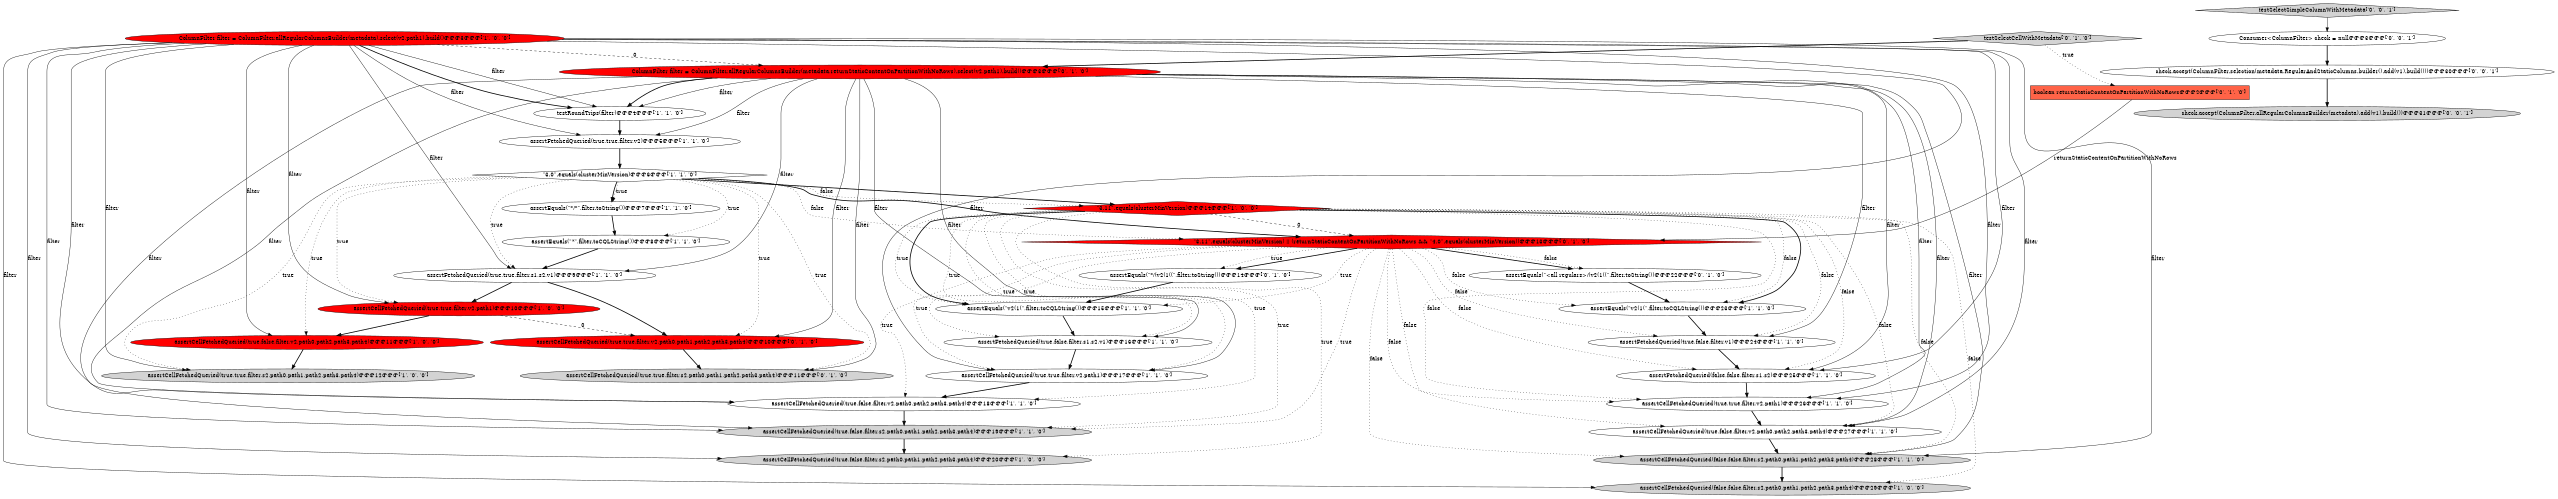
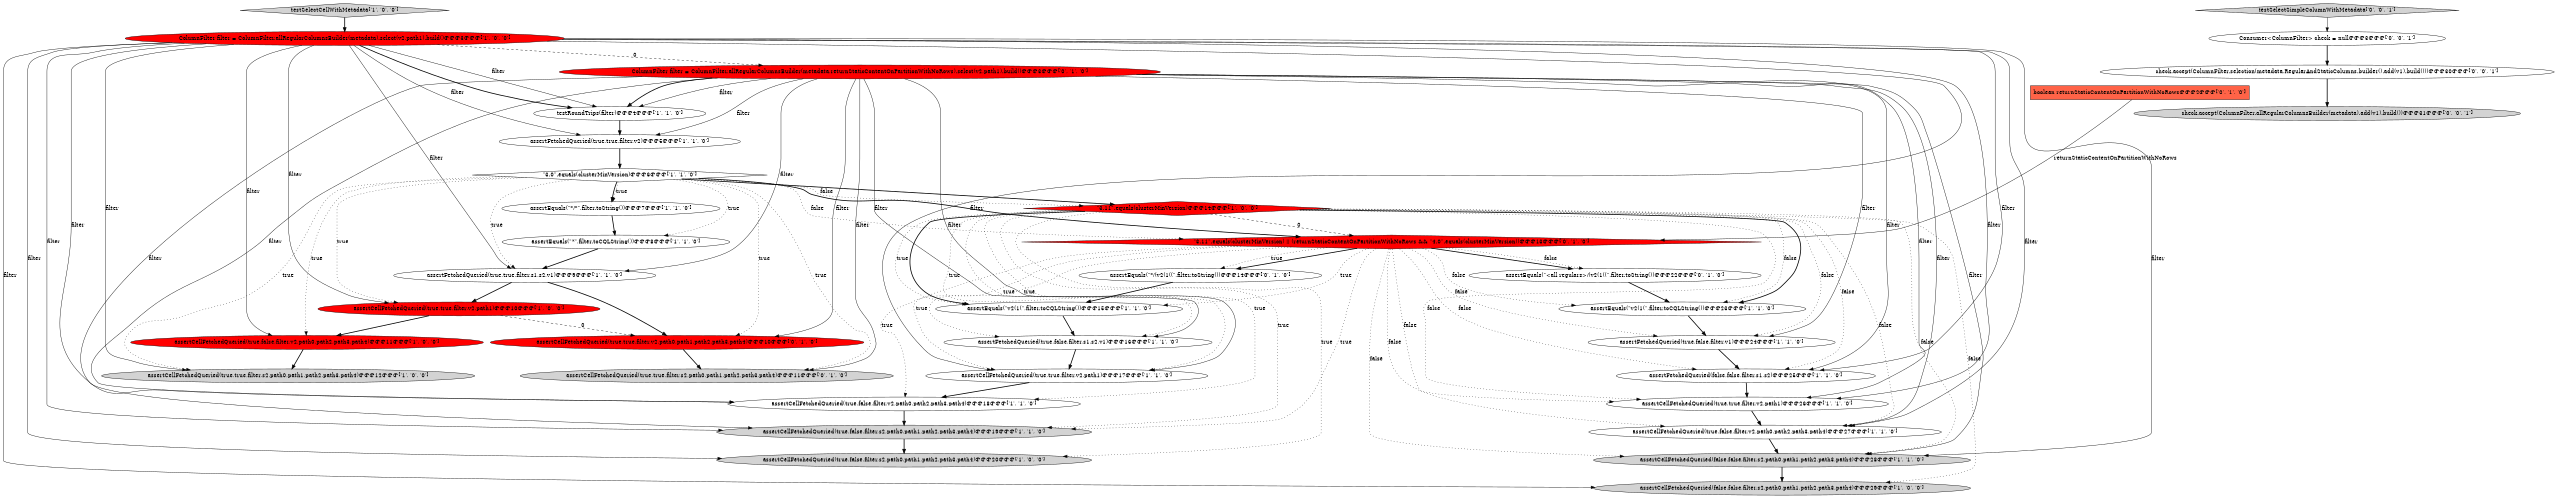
  digraph {
    node [fillcolor=white shape=ellipse style=filled]
    edge [style=dotted]
    n1 [label="assertEquals(\"*\",filter.toCQLString())@@@8@@@['1', '1', '0']"]
    n2 [label="assertFetchedQueried(true,true,filter,s1,s2,v1)@@@9@@@['1', '1', '0']"]
    n3 [fillcolor=red label="assertCellFetchedQueried(true,true,filter,v2,path0,path1,path2,path3,path4)@@@10@@@['0', '1', '0']"]
    n4 [fillcolor=red label="assertCellFetchedQueried(true,true,filter,v2,path1)@@@10@@@['1', '0', '0']"]
    n5 [label="\"3.0\".equals(clusterMinVersion)@@@6@@@['1', '1', '0']" shape=diamond]
    n6 [fillcolor=lightgray label="assertCellFetchedQueried(true,true,filter,s2,path0,path1,path2,path3,path4)@@@11@@@['0', '1', '0']"]
    n7 [fillcolor=red label="\"3.11\".equals(clusterMinVersion)@@@14@@@['1', '0', '0']" shape=diamond]
    n8 [fillcolor=red label="\"3.11\".equals(clusterMinVersion) || (returnStaticContentOnPartitionWithNoRows && \"4.0\".equals(clusterMinVersion))@@@13@@@['0', '1', '0']" shape=diamond]
    n9 [label="assertEquals(\"*/*\",filter.toString())@@@7@@@['1', '1', '0']"]
    n10 [fillcolor=red label="assertCellFetchedQueried(true,false,filter,v2,path0,path2,path3,path4)@@@11@@@['1', '0', '0']"]
    n11 [fillcolor=lightgray label="assertCellFetchedQueried(true,true,filter,s2,path0,path1,path2,path3,path4)@@@12@@@['1', '0', '0']"]
    n12 [fillcolor=lightgray label="assertCellFetchedQueried(false,false,filter,s2,path0,path1,path2,path3,path4)@@@29@@@['1', '0', '0']"]
    n13 [fillcolor=lightgray label="assertCellFetchedQueried(false,false,filter,s2,path0,path1,path2,path3,path4)@@@28@@@['1', '1', '0']"]
    n14 [fillcolor=lightgray label="assertCellFetchedQueried(true,false,filter,s2,path0,path1,path2,path3,path4)@@@20@@@['1', '0', '0']"]
    n15 [label="assertCellFetchedQueried(true,false,filter,v2,path0,path2,path3,path4)@@@18@@@['1', '1', '0']"]
    n16 [fillcolor=lightgray label="assertCellFetchedQueried(true,false,filter,s2,path0,path1,path2,path3,path4)@@@19@@@['1', '1', '0']"]
    n17 [label="assertFetchedQueried(false,false,filter,s1,s2)@@@25@@@['1', '1', '0']"]
    n18 [label="assertCellFetchedQueried(true,false,filter,v2,path0,path2,path3,path4)@@@27@@@['1', '1', '0']"]
    n19 [label="assertFetchedQueried(true,false,filter,v1)@@@24@@@['1', '1', '0']"]
    n20 [label="assertEquals(\"v2(1(\",filter.toCQLString())@@@23@@@['1', '1', '0']"]
    n21 [label="assertCellFetchedQueried(true,true,filter,v2,path1)@@@26@@@['1', '1', '0']"]
    n22 [label="assertCellFetchedQueried(true,true,filter,v2,path1)@@@17@@@['1', '1', '0']"]
    n23 [label="assertFetchedQueried(true,false,filter,s1,s2,v1)@@@16@@@['1', '1', '0']"]
    n24 [label="assertEquals(\"v2(1(\",filter.toCQLString())@@@15@@@['1', '1', '0']"]
    n25 [label="assertEquals(\"*/(v2(1((\",filter.toString())@@@14@@@['0', '1', '0']"]
    n26 [label="assertEquals(\"<all regulars>/(v2(1((\",filter.toString())@@@22@@@['0', '1', '0']"]
    n27 [label="testRoundTrips(filter)@@@4@@@['1', '1', '0']"]
    n28 [label="assertFetchedQueried(true,true,filter,v2)@@@5@@@['1', '1', '0']"]
    n29 [fillcolor=lightgray label="check.accept(ColumnFilter.allRegularColumnsBuilder(metadata).add(v1).build())@@@31@@@['0', '0', '1']"]
    n30 [label="check.accept(ColumnFilter.selection(metadata,RegularAndStaticColumns.builder().add(v1).build()))@@@30@@@['0', '0', '1']"]
    n31 [label="Consumer<ColumnFilter> check = null@@@3@@@['0', '0', '1']"]
    n32 [fillcolor=tomato label="boolean returnStaticContentOnPartitionWithNoRows@@@2@@@['0', '1', '0']" shape=box]
    n33 [fillcolor=red label="ColumnFilter filter = ColumnFilter.allRegularColumnsBuilder(metadata).select(v2,path1).build()@@@3@@@['1', '0', '0']"]
    n34 [fillcolor=red label="ColumnFilter filter = ColumnFilter.allRegularColumnsBuilder(metadata,returnStaticContentOnPartitionWithNoRows).select(v2,path1).build()@@@3@@@['0', '1', '0']"]
-   n35 [fillcolor=lightgray label="testSelectCellWithMetadata['0', '1', '0']" shape=diamond]
    n36 [fillcolor=lightgray label="testSelectSimpleColumnWithMetadata['0', '0', '1']" shape=diamond]
+   n37 [fillcolor=lightgray label="testSelectCellWithMetadata['1', '0', '0']" shape=diamond]
    n1 -> n2 [style=bold]
    n2 -> n3 [style=bold]
    n2 -> n4 [style=bold]
    n3 -> n6 [style=bold]
    n4 -> n3 [label=0 style=dashed]
    n4 -> n10 [style=bold]
    n5 -> n1 [label=true]
    n5 -> n2 [label=true]
    n5 -> n3 [label=true]
    n5 -> n4 [label=true]
    n5 -> n6 [label=true]
    n5 -> n7 [label=false]
    n5 -> n7 [style=bold]
    n5 -> n8 [label=false]
    n5 -> n8 [style=bold]
    n5 -> n9 [style=bold]
    n5 -> n9 [label=true]
    n5 -> n10 [label=true]
    n5 -> n11 [label=true]
    n7 -> n8 [label=0 style=dashed]
    n7 -> n12 [label=false]
    n7 -> n13 [label=false]
    n7 -> n14 [label=true]
    n7 -> n15 [label=true]
    n7 -> n16 [label=true]
    n7 -> n17 [label=false]
    n7 -> n18 [label=false]
    n7 -> n19 [label=false]
    n7 -> n20 [label=false]
    n7 -> n20 [style=bold]
    n7 -> n21 [label=false]
    n7 -> n22 [label=true]
    n7 -> n23 [label=true]
    n7 -> n24 [style=bold]
    n7 -> n24 [label=true]
    n8 -> n13 [label=false]
    n8 -> n15 [label=true]
    n8 -> n16 [label=true]
    n8 -> n17 [label=false]
    n8 -> n18 [label=false]
    n8 -> n19 [label=false]
    n8 -> n20 [label=false]
    n8 -> n21 [label=false]
    n8 -> n22 [label=true]
    n8 -> n23 [label=true]
    n8 -> n24 [label=true]
    n8 -> n25 [style=bold]
    n8 -> n25 [label=true]
    n8 -> n26 [style=bold]
    n8 -> n26 [label=false]
    n9 -> n1 [style=bold]
    n10 -> n11 [style=bold]
    n13 -> n12 [style=bold]
    n15 -> n16 [style=bold]
    n16 -> n14 [style=bold]
    n17 -> n21 [style=bold]
    n18 -> n13 [style=bold]
    n19 -> n17 [style=bold]
    n20 -> n19 [style=bold]
    n21 -> n18 [style=bold]
    n22 -> n15 [style=bold]
    n23 -> n22 [style=bold]
    n24 -> n23 [style=bold]
    n25 -> n24 [style=bold]
    n26 -> n20 [style=bold]
    n27 -> n28 [style=bold]
    n28 -> n5 [style=bold]
    n30 -> n29 [style=bold]
    n31 -> n30 [style=bold]
    n32 -> n8 [label=returnStaticContentOnPartitionWithNoRows style=solid]
    n33 -> n2 [label=filter style=solid]
    n33 -> n4 [label=filter style=solid]
    n33 -> n10 [label=filter style=solid]
    n33 -> n11 [label=filter style=solid]
    n33 -> n12 [label=filter style=solid]
    n33 -> n13 [label=filter style=solid]
    n33 -> n14 [label=filter style=solid]
    n33 -> n15 [label=filter style=solid]
    n33 -> n16 [label=filter style=solid]
    n33 -> n17 [label=filter style=solid]
    n33 -> n18 [label=filter style=solid]
    n33 -> n21 [label=filter style=solid]
    n33 -> n22 [label=filter style=solid]
    n33 -> n27 [label=filter style=solid]
    n33 -> n27 [style=bold]
    n33 -> n28 [label=filter style=solid]
    n33 -> n34 [label=0 style=dashed]
    n34 -> n2 [label=filter style=solid]
    n34 -> n3 [label=filter style=solid]
    n34 -> n6 [label=filter style=solid]
    n34 -> n13 [label=filter style=solid]
    n34 -> n15 [label=filter style=solid]
    n34 -> n16 [label=filter style=solid]
    n34 -> n17 [label=filter style=solid]
    n34 -> n18 [label=filter style=solid]
    n34 -> n19 [label=filter style=solid]
    n34 -> n21 [label=filter style=solid]
    n34 -> n22 [label=filter style=solid]
    n34 -> n23 [label=filter style=solid]
    n34 -> n27 [label=filter style=solid]
    n34 -> n27 [style=bold]
    n34 -> n28 [label=filter style=solid]
-   n35 -> n32 [label=true]
-   n35 -> n34 [style=bold]
    n36 -> n31 [style=solid]
+   n37 -> n33 [style=bold]
  }
